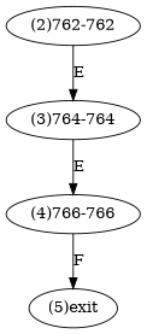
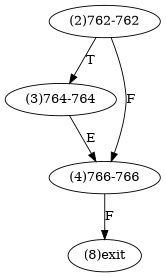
  digraph {
    n1 [label="(2)762-762"]
    n2 [label="(3)764-764"]
    n3 [label="(4)766-766"]
-   n4 [label="(5)exit"]
-   n1 -> n2 [label=E]
+   n4 [label="(8)exit"]
+   n1 -> n2 [label=T]
+   n1 -> n3 [label=F]
    n2 -> n3 [label=E]
    n3 -> n4 [label=F]
  }
